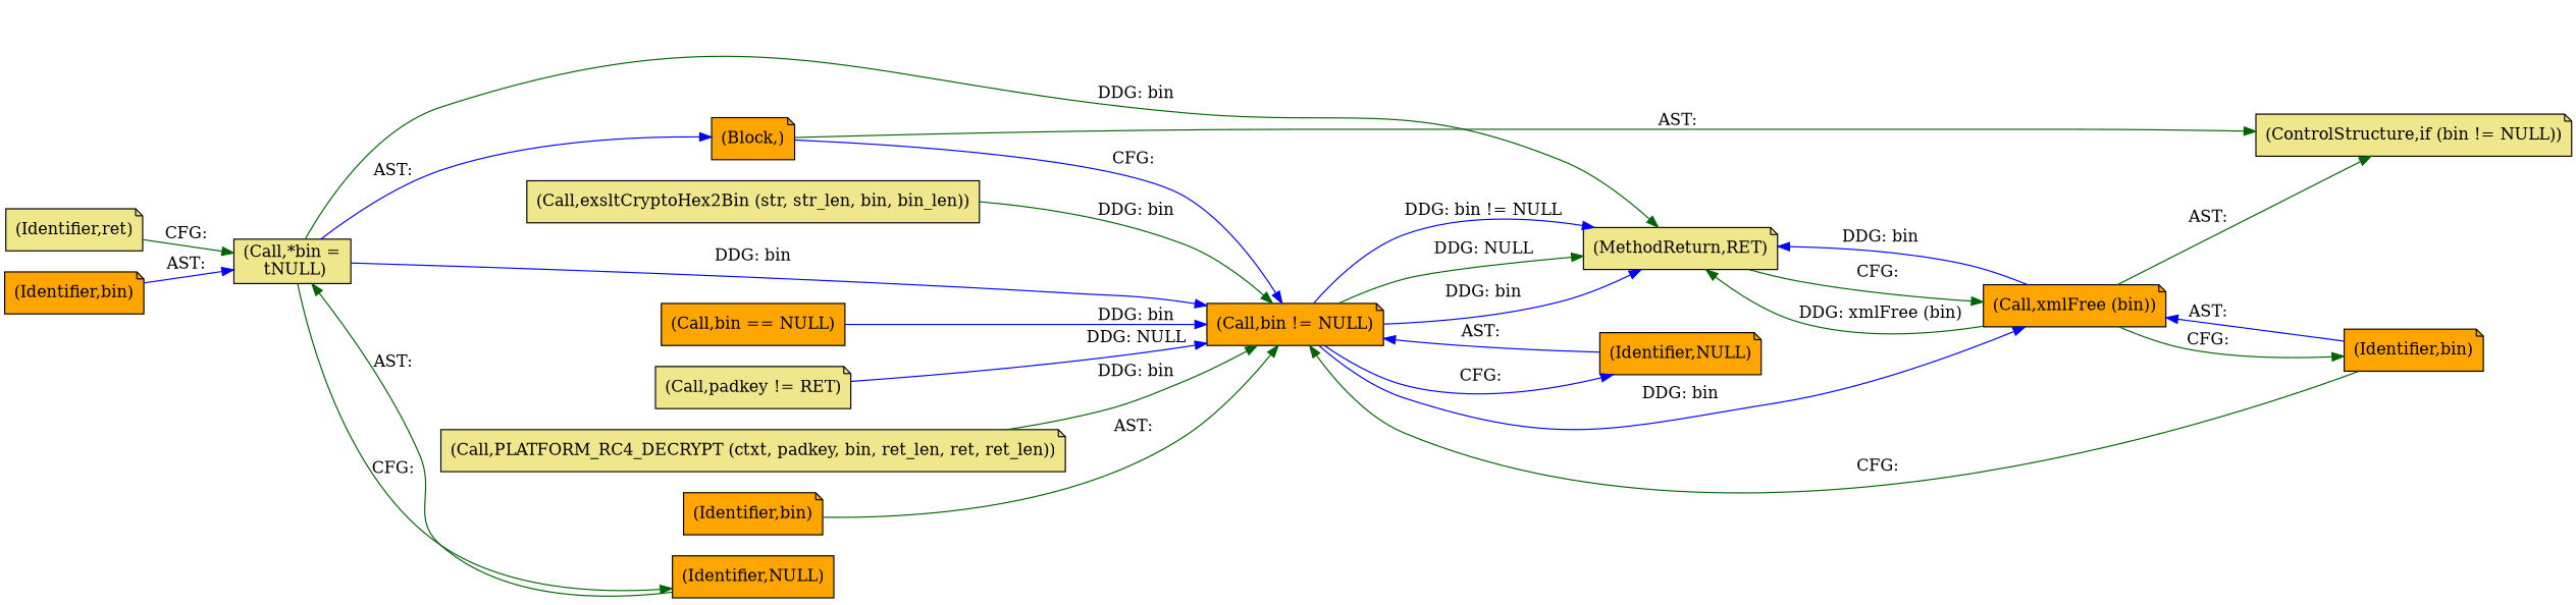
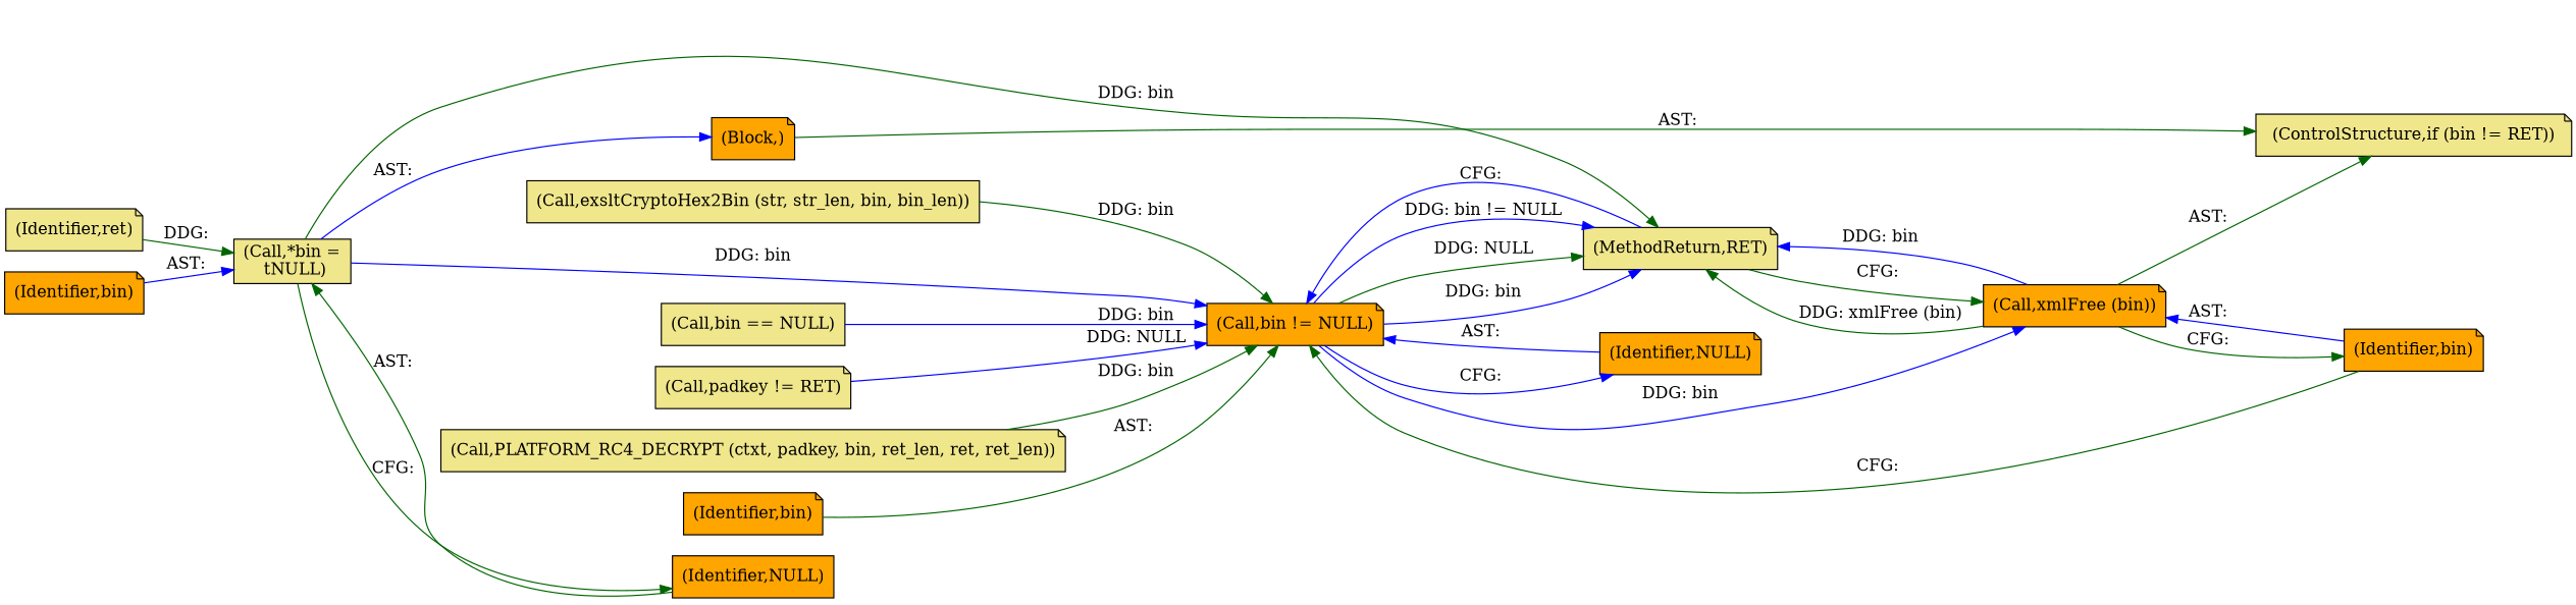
  digraph {
    rankdir=LR
    node [fillcolor=orange shape=note style=filled]
    edge [color=darkgreen]
    n1 [fillcolor=khaki label="(Call,*bin =\n \tNULL)" shape=box]
    n2 [label="(Call,bin != NULL)"]
    n3 [label="(Identifier,NULL)" shape=box]
    n4 [fillcolor=khaki label="(MethodReturn,RET)"]
    n5 [label="(Block,)"]
    n6 [label="(Call,xmlFree (bin))"]
    n7 [label="(Identifier,NULL)"]
-   n8 [fillcolor=khaki label="(ControlStructure,if (bin != NULL))"]
+   n8 [fillcolor=khaki label="(ControlStructure,if (bin != RET))"]
    n9 [label="(Identifier,bin)"]
-   n10 [label="(Call,bin == NULL)" shape=box]
+   n10 [fillcolor=khaki label="(Call,bin == NULL)" shape=box]
    n11 [fillcolor=khaki label="(Call,padkey != RET)"]
    n12 [fillcolor=khaki label="(Identifier,ret)"]
    n13 [fillcolor=khaki label="(Call,PLATFORM_RC4_DECRYPT (ctxt, padkey, bin, ret_len, ret, ret_len))"]
    n14 [label="(Identifier,bin)"]
    n15 [fillcolor=khaki label="(Call,exsltCryptoHex2Bin (str, str_len, bin, bin_len))" shape=box]
    n16 [label="(Identifier,bin)"]
    n1 -> n2 [color=blue label="DDG: bin"]
    n1 -> n3 [label="CFG: "]
    n1 -> n4 [label="DDG: bin"]
    n1 -> n5 [color=blue label="AST: "]
    n2 -> n4 [color=blue label="DDG: bin != NULL"]
    n2 -> n4 [label="DDG: NULL"]
    n2 -> n4 [color=blue label="DDG: bin"]
    n2 -> n6 [color=blue label="DDG: bin"]
    n2 -> n7 [color=blue label="CFG: "]
    n3 -> n1 [label="AST: "]
-   n5 -> n2 [color=blue label="CFG: "]
+   n4 -> n2 [color=blue label="CFG: "]
    n4 -> n6 [label="CFG: "]
    n5 -> n8 [label="AST: "]
    n6 -> n4 [label="DDG: xmlFree (bin)"]
    n6 -> n4 [color=blue label="DDG: bin"]
    n6 -> n8 [label="AST: "]
    n6 -> n9 [label="CFG: "]
    n7 -> n2 [color=blue label="AST: "]
    n9 -> n2 [label="CFG: "]
    n9 -> n6 [color=blue label="AST: "]
    n10 -> n2 [color=blue label="DDG: bin"]
    n11 -> n2 [color=blue label="DDG: NULL"]
-   n12 -> n1 [label="CFG: "]
+   n12 -> n1 [label="DDG: "]
    n13 -> n2 [label="DDG: bin"]
    n14 -> n2 [label="AST: "]
    n15 -> n2 [label="DDG: bin"]
    n16 -> n1 [color=blue label="AST: "]
  }
